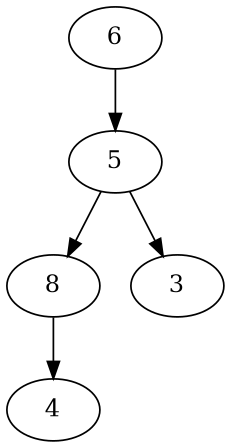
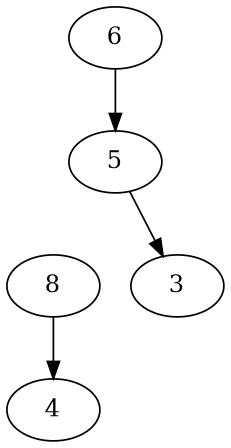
  digraph {
    5
    8
    3
    4
    n5 [label=6]
-   5 -> 8
    5 -> 3
    8 -> 4
    n5 -> 5
  }
